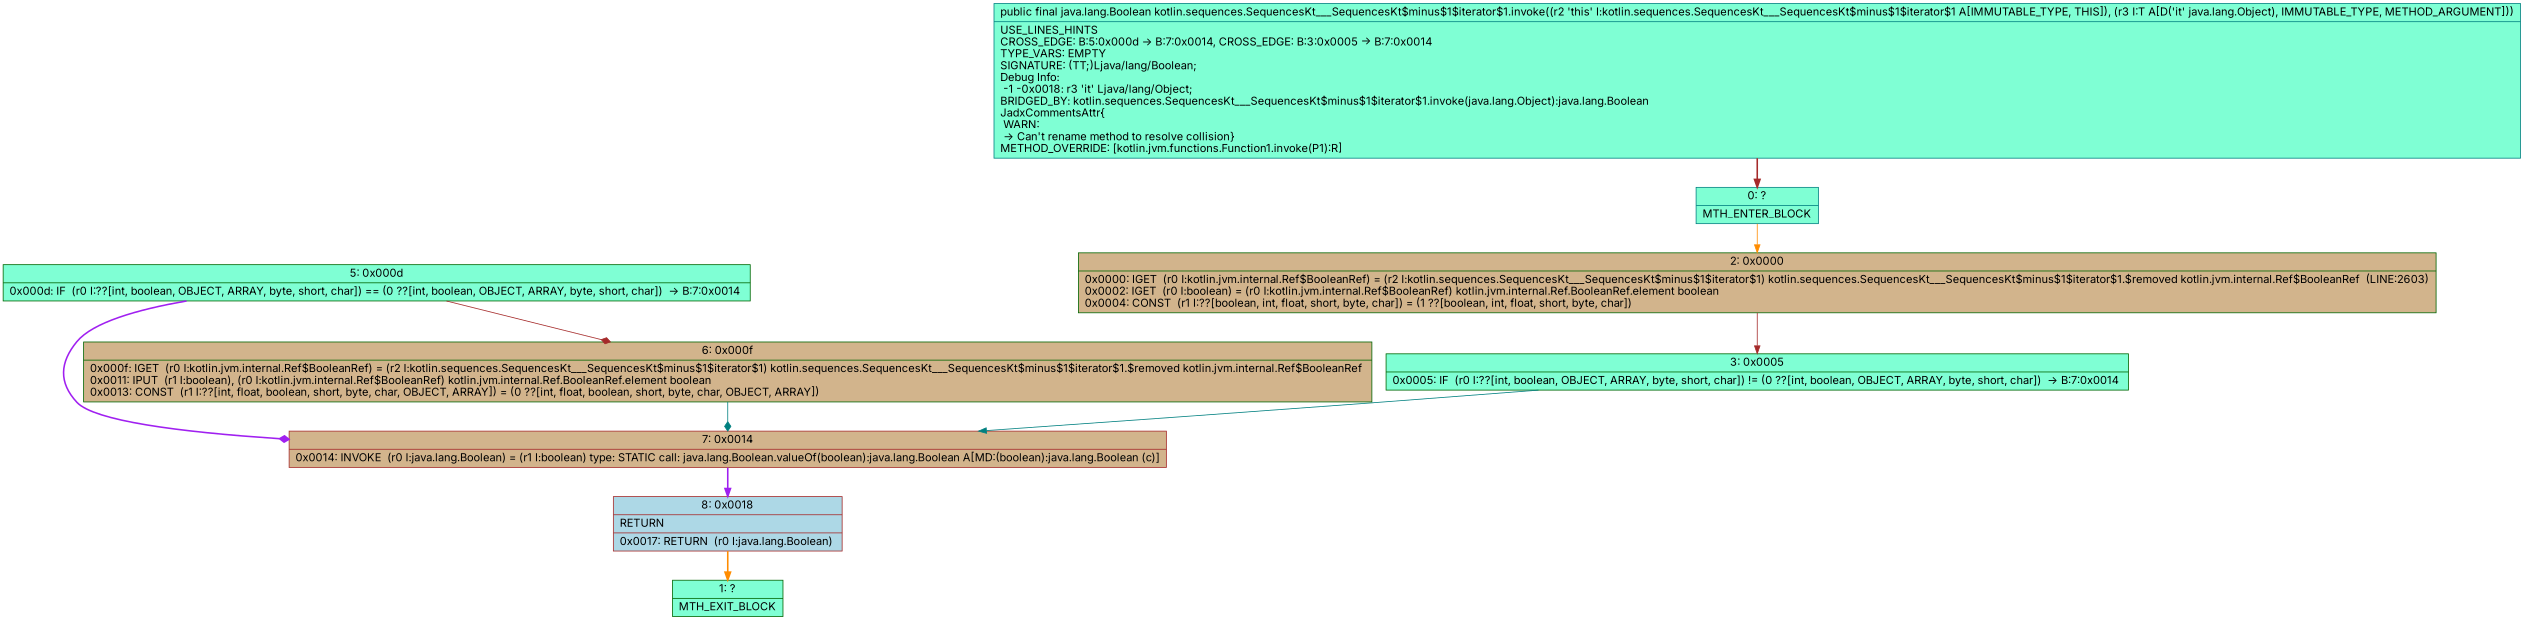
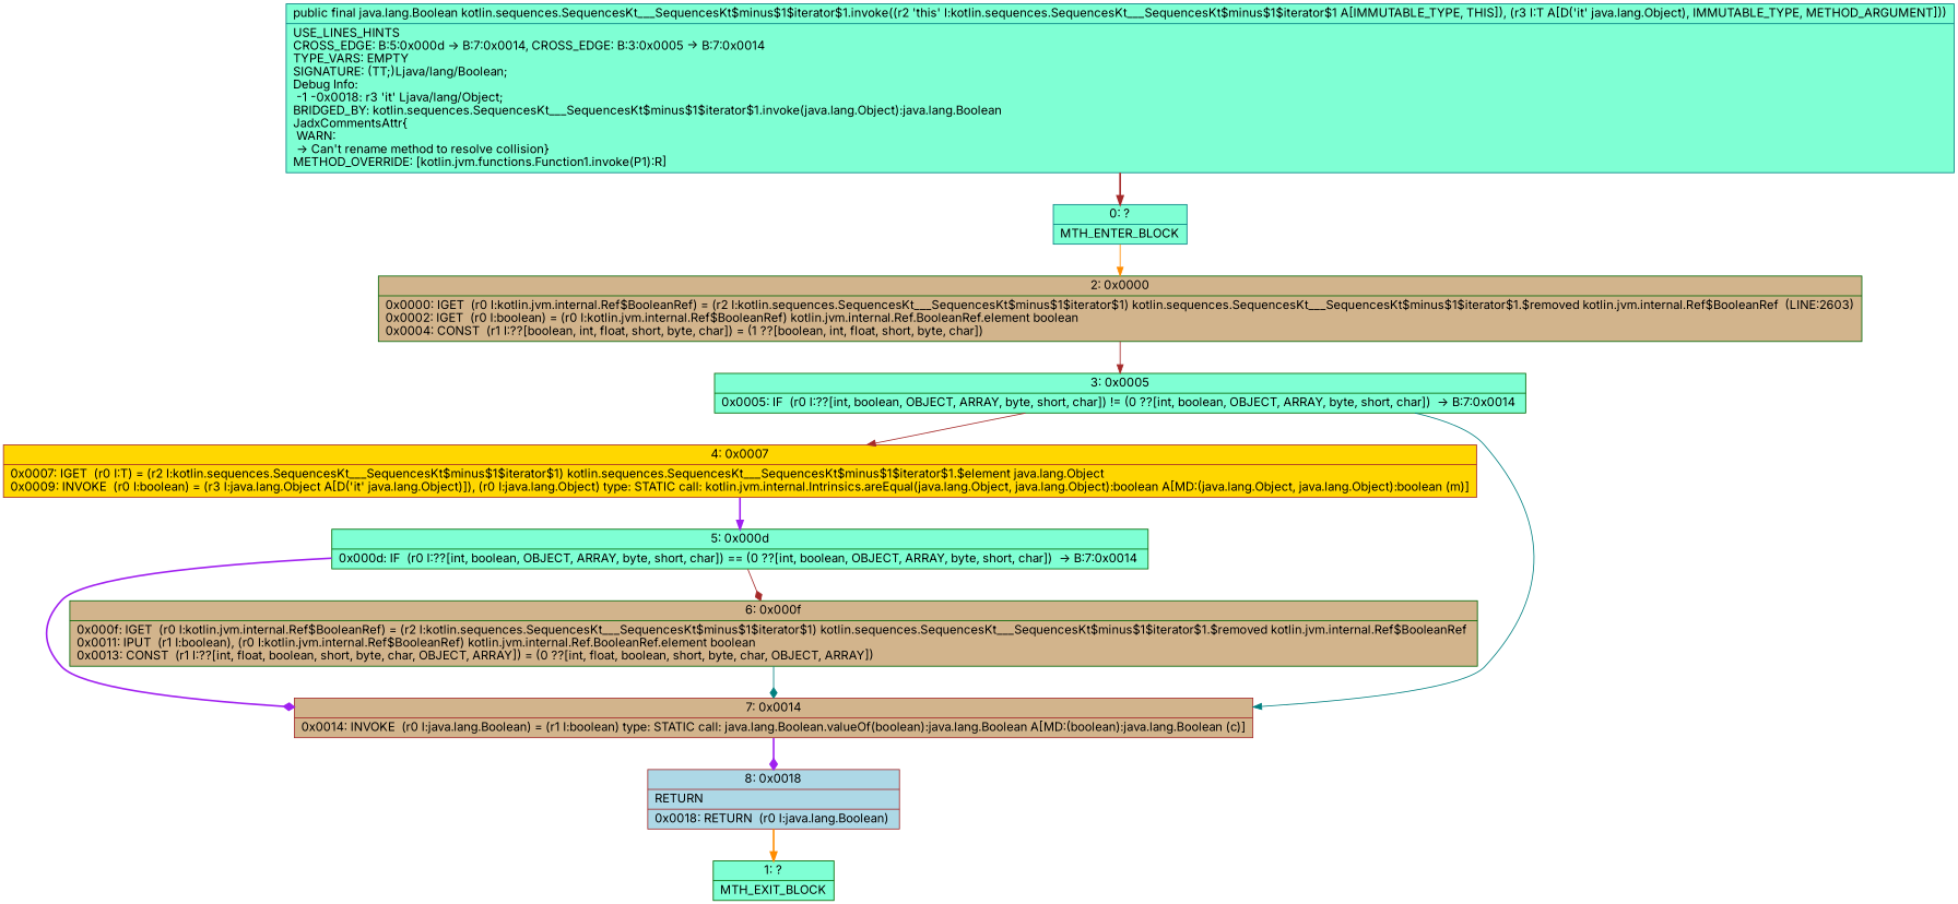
  digraph {
    fontname=Inter
    node [color=darkgreen fillcolor=aquamarine fontname=Inter shape=record style=filled]
    edge [arrowhead=normal color=brown fontname=Inter style=solid]
    n1 [color=teal label="{0\:\ ?|MTH_ENTER_BLOCK\l}"]
    n2 [fillcolor=tan label="{2\:\ 0x0000|0x0000: IGET  (r0 I:kotlin.jvm.internal.Ref$BooleanRef) = (r2 I:kotlin.sequences.SequencesKt___SequencesKt$minus$1$iterator$1) kotlin.sequences.SequencesKt___SequencesKt$minus$1$iterator$1.$removed kotlin.jvm.internal.Ref$BooleanRef  (LINE:2603)\l0x0002: IGET  (r0 I:boolean) = (r0 I:kotlin.jvm.internal.Ref$BooleanRef) kotlin.jvm.internal.Ref.BooleanRef.element boolean \l0x0004: CONST  (r1 I:??[boolean, int, float, short, byte, char]) = (1 ??[boolean, int, float, short, byte, char]) \l}"]
    n3 [label="{3\:\ 0x0005|0x0005: IF  (r0 I:??[int, boolean, OBJECT, ARRAY, byte, short, char]) != (0 ??[int, boolean, OBJECT, ARRAY, byte, short, char])  \-\> B:7:0x0014 \l}"]
+   n4 [color=brown fillcolor=gold label="{4\:\ 0x0007|0x0007: IGET  (r0 I:T) = (r2 I:kotlin.sequences.SequencesKt___SequencesKt$minus$1$iterator$1) kotlin.sequences.SequencesKt___SequencesKt$minus$1$iterator$1.$element java.lang.Object \l0x0009: INVOKE  (r0 I:boolean) = (r3 I:java.lang.Object A[D('it' java.lang.Object)]), (r0 I:java.lang.Object) type: STATIC call: kotlin.jvm.internal.Intrinsics.areEqual(java.lang.Object, java.lang.Object):boolean A[MD:(java.lang.Object, java.lang.Object):boolean (m)]\l}"]
    n5 [color=brown fillcolor=tan label="{7\:\ 0x0014|0x0014: INVOKE  (r0 I:java.lang.Boolean) = (r1 I:boolean) type: STATIC call: java.lang.Boolean.valueOf(boolean):java.lang.Boolean A[MD:(boolean):java.lang.Boolean (c)]\l}"]
    n6 [label="{5\:\ 0x000d|0x000d: IF  (r0 I:??[int, boolean, OBJECT, ARRAY, byte, short, char]) == (0 ??[int, boolean, OBJECT, ARRAY, byte, short, char])  \-\> B:7:0x0014 \l}"]
-   n7 [color=brown fillcolor=lightblue label="{8\:\ 0x0018|RETURN\l|0x0017: RETURN  (r0 I:java.lang.Boolean) \l}"]
+   n7 [color=brown fillcolor=lightblue label="{8\:\ 0x0018|RETURN\l|0x0018: RETURN  (r0 I:java.lang.Boolean) \l}"]
    n8 [fillcolor=tan label="{6\:\ 0x000f|0x000f: IGET  (r0 I:kotlin.jvm.internal.Ref$BooleanRef) = (r2 I:kotlin.sequences.SequencesKt___SequencesKt$minus$1$iterator$1) kotlin.sequences.SequencesKt___SequencesKt$minus$1$iterator$1.$removed kotlin.jvm.internal.Ref$BooleanRef \l0x0011: IPUT  (r1 I:boolean), (r0 I:kotlin.jvm.internal.Ref$BooleanRef) kotlin.jvm.internal.Ref.BooleanRef.element boolean \l0x0013: CONST  (r1 I:??[int, float, boolean, short, byte, char, OBJECT, ARRAY]) = (0 ??[int, float, boolean, short, byte, char, OBJECT, ARRAY]) \l}"]
    n9 [label="{1\:\ ?|MTH_EXIT_BLOCK\l}"]
    n10 [color=teal label="{public final java.lang.Boolean kotlin.sequences.SequencesKt___SequencesKt$minus$1$iterator$1.invoke((r2 'this' I:kotlin.sequences.SequencesKt___SequencesKt$minus$1$iterator$1 A[IMMUTABLE_TYPE, THIS]), (r3 I:T A[D('it' java.lang.Object), IMMUTABLE_TYPE, METHOD_ARGUMENT]))  | USE_LINES_HINTS\lCROSS_EDGE: B:5:0x000d \-\> B:7:0x0014, CROSS_EDGE: B:3:0x0005 \-\> B:7:0x0014\lTYPE_VARS: EMPTY\lSIGNATURE: (TT;)Ljava\/lang\/Boolean;\lDebug Info:\l  \-1 \-0x0018: r3 'it' Ljava\/lang\/Object;\lBRIDGED_BY: kotlin.sequences.SequencesKt___SequencesKt$minus$1$iterator$1.invoke(java.lang.Object):java.lang.Boolean\lJadxCommentsAttr\{\l WARN: \l \-\> Can't rename method to resolve collision\}\lMETHOD_OVERRIDE: [kotlin.jvm.functions.Function1.invoke(P1):R]\l}"]
    n1 -> n2 [color=darkorange]
    n2 -> n3
+   n3 -> n4
    n3 -> n5 [color=teal]
-   n5 -> n7 [color=purple style=bold]
+   n4 -> n6 [color=purple style=bold]
+   n5 -> n7 [arrowhead=diamond color=purple style=bold]
    n6 -> n5 [arrowhead=diamond color=purple style=bold]
    n6 -> n8 [arrowhead=diamond]
    n7 -> n9 [color=darkorange style=bold]
    n8 -> n5 [arrowhead=diamond color=teal]
    n10 -> n1 [style=bold]
  }
